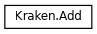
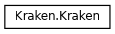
  digraph {
    rankdir=LR
-   n1 [color=black fillcolor=white fontname=Helvetica fontsize=10 height=0.2 label="Kraken.Add" shape=record style=filled width=0.4]
+   n1 [color=black fillcolor=white fontname=Helvetica fontsize=10 height=0.2 label="Kraken.Kraken" shape=record style=filled width=0.4]
  }
